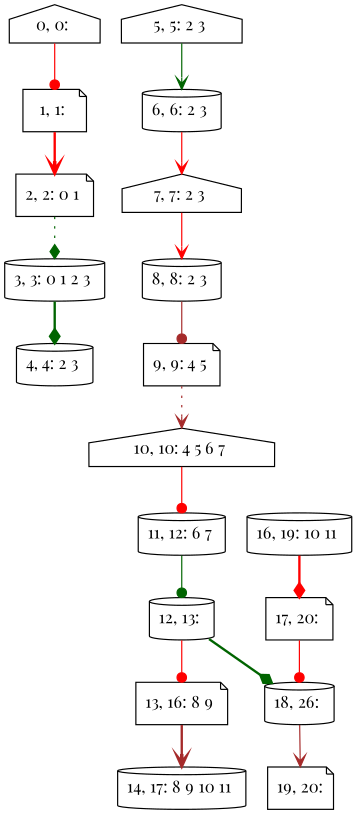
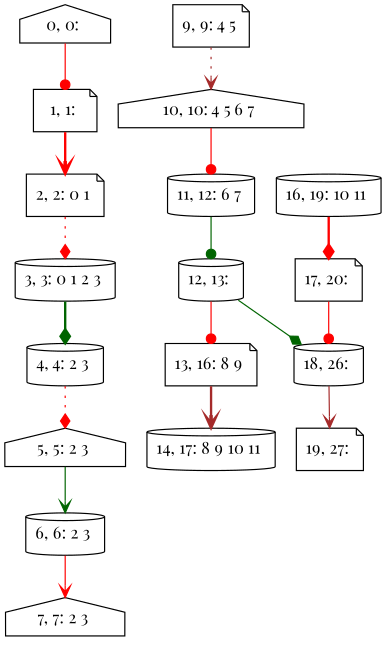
  digraph {
    fontname="Playfair Display"
    node [fontname="Playfair Display" shape=cylinder]
    edge [arrowhead=vee color=red fontname="Playfair Display" style=solid]
    n1 [label="0, 0: " shape=house]
    n2 [label="1, 1: " shape=note]
    n3 [label="2, 2: 0 1 " shape=note]
    n4 [label="3, 3: 0 1 2 3 "]
    n5 [label="4, 4: 2 3 "]
    n6 [label="5, 5: 2 3 " shape=house]
    n7 [label="6, 6: 2 3 "]
    n8 [label="7, 7: 2 3 " shape=house]
-   n9 [label="8, 8: 2 3 "]
    n10 [label="9, 9: 4 5 " shape=note]
    n11 [label="10, 10: 4 5 6 7 " shape=house]
    n12 [label="11, 12: 6 7 "]
    n13 [label="12, 13: "]
    n14 [label="13, 16: 8 9 " shape=note]
    n15 [label="18, 26: "]
    n16 [label="14, 17: 8 9 10 11 "]
-   n17 [label="19, 20:" shape=note]
+   n17 [label="19, 27: " shape=note]
    n18 [label="16, 19: 10 11 "]
    n19 [label="17, 20: " shape=note]
    n1 -> n2 [arrowhead=dot]
    n2 -> n3 [style=bold]
-   n3 -> n4 [arrowhead=diamond color=darkgreen style=dotted]
+   n3 -> n4 [arrowhead=diamond style=dotted]
    n4 -> n5 [arrowhead=diamond color=darkgreen style=bold]
+   n5 -> n6 [arrowhead=diamond style=dotted]
    n6 -> n7 [color=darkgreen]
    n7 -> n8
-   n8 -> n9
-   n9 -> n10 [arrowhead=dot color=brown]
    n10 -> n11 [color=brown style=dotted]
    n11 -> n12 [arrowhead=dot]
    n12 -> n13 [arrowhead=dot color=darkgreen]
    n13 -> n14 [arrowhead=dot]
-   n13 -> n15 [arrowhead=diamond color=darkgreen style=bold]
+   n13 -> n15 [arrowhead=diamond color=darkgreen]
    n14 -> n16 [color=brown style=bold]
    n15 -> n17 [color=brown]
    n18 -> n19 [arrowhead=diamond style=bold]
    n19 -> n15 [arrowhead=dot]
  }
